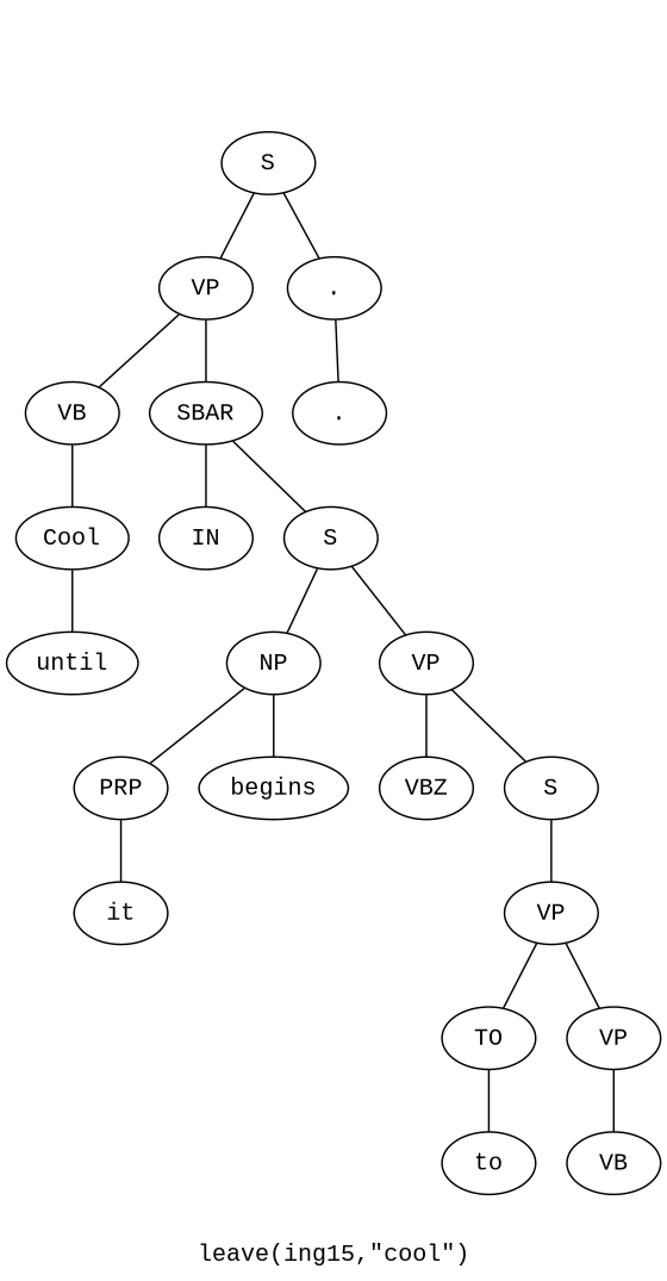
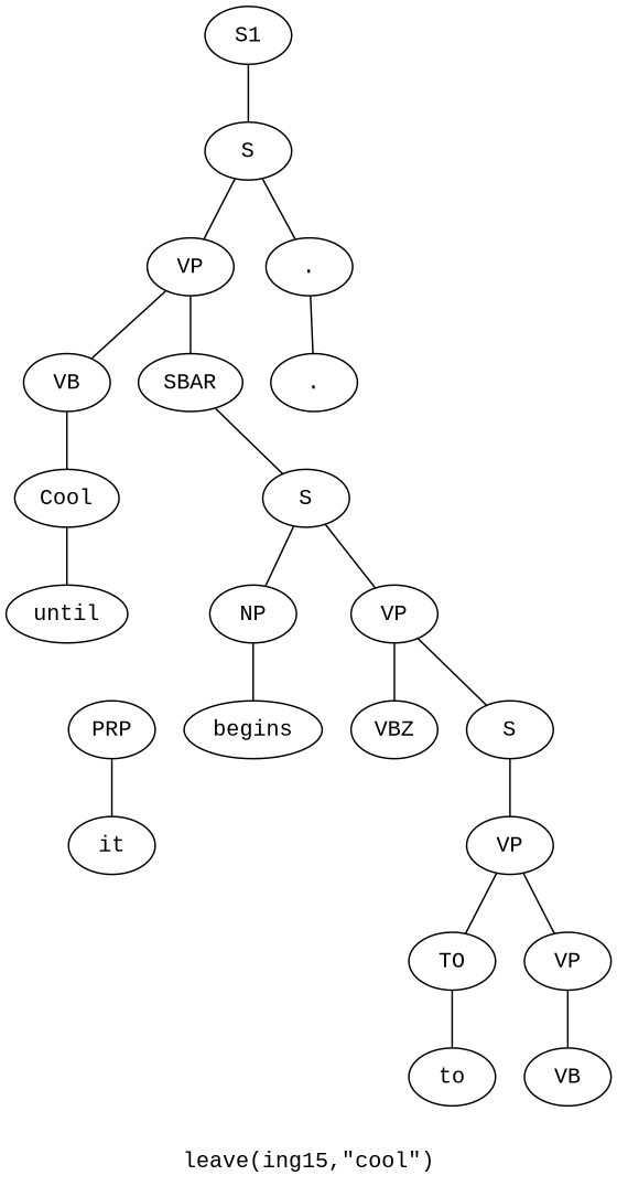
  graph {
    fontname="Liberation Mono"
    label="leave(ing15,\"cool\")"
    node [fontname="Liberation Mono"]
    edge [fontname="Liberation Mono"]
+   n1 [label=S1]
    n2 [label=S]
    n3 [label=VP]
    n4 [label="."]
    n5 [label=VB]
    n6 [label=SBAR]
    n7 [label="."]
    n8 [label=Cool]
-   n9 [label=IN]
    n10 [label=S]
    n11 [label=until]
    n12 [label=NP]
    n13 [label=VP]
    n14 [label=PRP]
    n15 [label=begins]
    n16 [label=VBZ]
    n17 [label=S]
    n18 [label=it]
    n19 [label=VP]
    n20 [label=TO]
    n21 [label=VP]
    n22 [label=to]
    n23 [label=VB]
+   n1 -- n2
    n2 -- n3
    n2 -- n4
    n3 -- n5
    n3 -- n6
    n4 -- n7
    n5 -- n8
-   n6 -- n9
    n6 -- n10
    n8 -- n11
    n10 -- n12
    n10 -- n13
-   n12 -- n14
    n12 -- n15
    n13 -- n16
    n13 -- n17
    n14 -- n18
    n17 -- n19
    n19 -- n20
    n19 -- n21
    n20 -- n22
    n21 -- n23
  }
